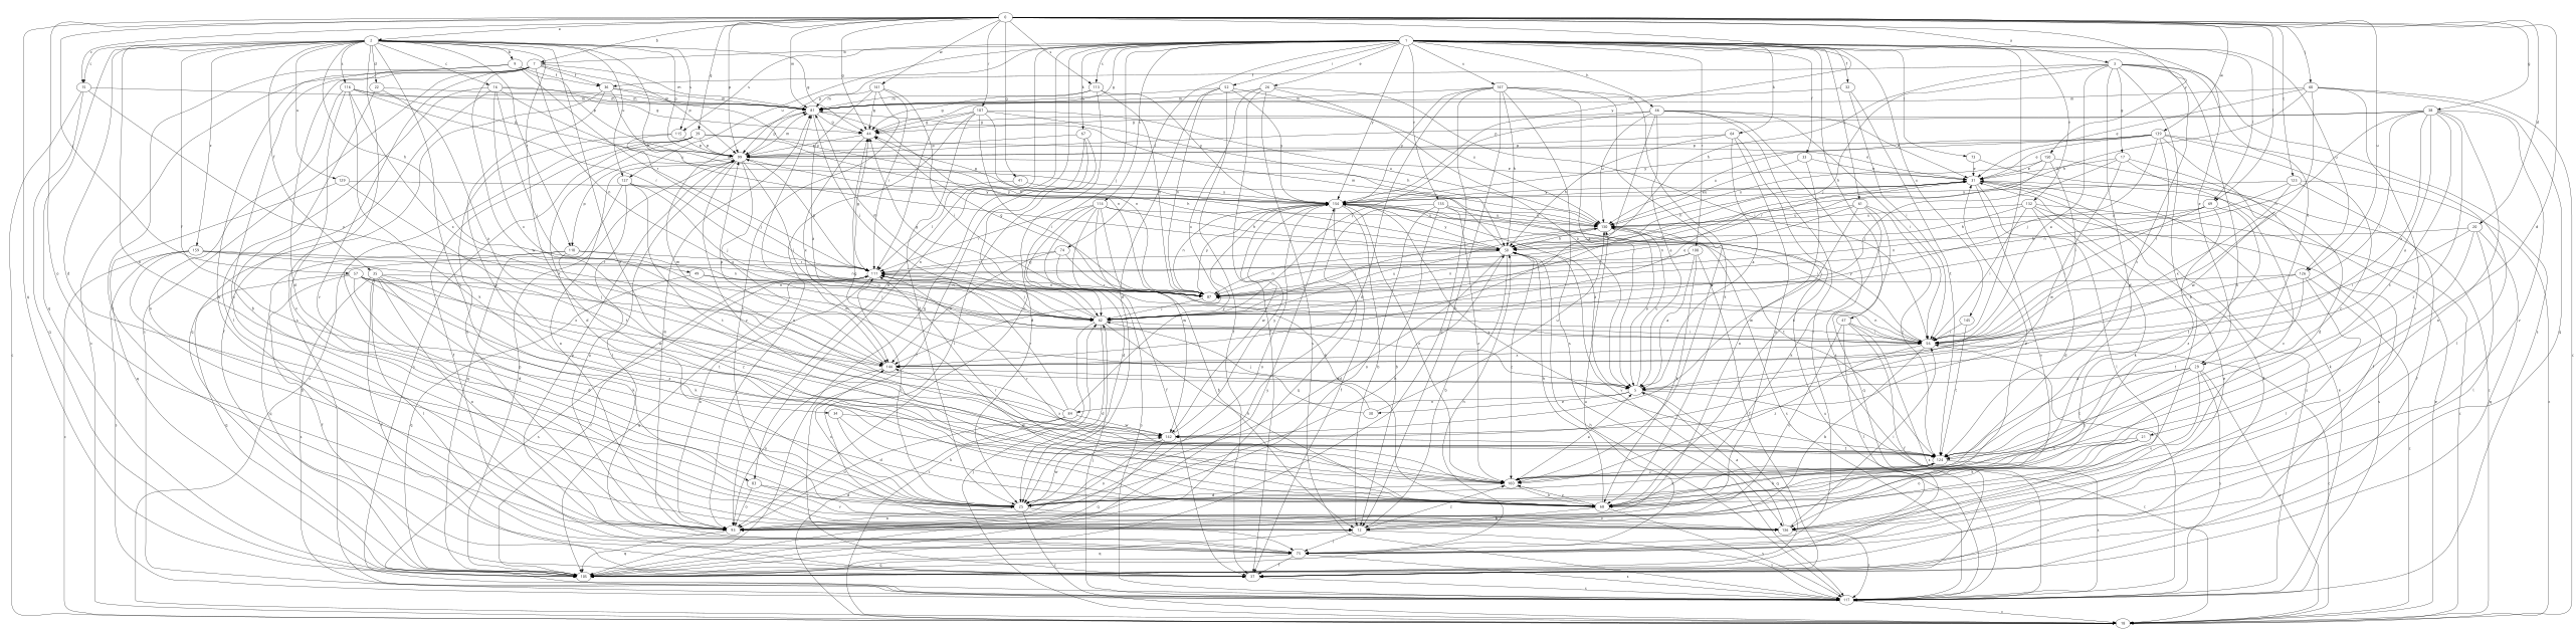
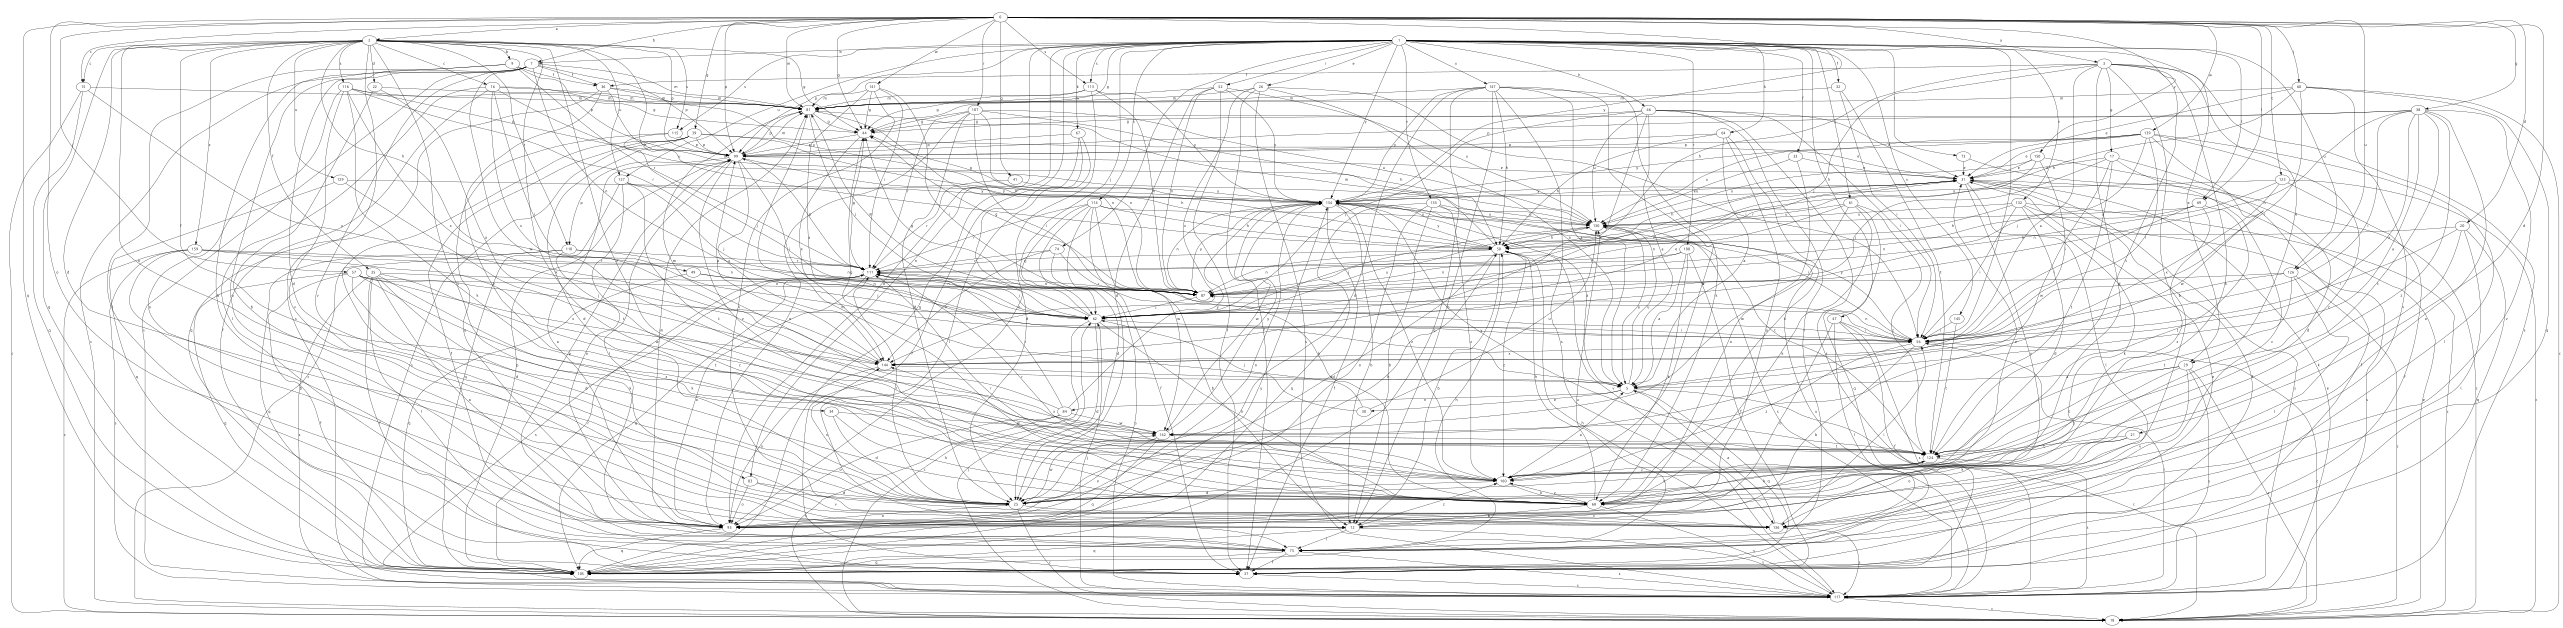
  strict digraph {
    fontname=Ubuntu
    node [fontname=Ubuntu]
    edge [fontname=Ubuntu]
    0
    2
    3
    7
    15
    20
    21
    38
    39
    41
    44
    57
    60
    69
    81
    93
    99
    105
    107
    113
    123
    126
    139
    141
    150
    154
    83
    115
    127
    9
    16
    22
    25
    34
    35
    49
    50
    68
    110
    116
    117
    129
    136
    159
    160
    29
    62
    5
    12
    17
    36
    124
    18
    142
    n55 [label=144]
    56
    75
    87
    37
    31
    111
    130
    1
    26
    32
    33
    46
    47
    52
    61
    64
    67
    73
    74
    108
    114
    132
    135
    145
    147
    30
    84
    0 -> 2 [label=a]
    0 -> 3 [label=a]
    0 -> 7 [label=b]
    0 -> 15 [label=c]
    0 -> 20 [label=d]
    0 -> 21 [label=d]
    0 -> 38 [label=g]
    0 -> 39 [label=g]
    0 -> 41 [label=g]
    0 -> 44 [label=g]
    0 -> 57 [label=j]
    0 -> 60 [label=j]
    0 -> 69 [label=l]
    0 -> 81 [label=m]
    0 -> 93 [label=o]
    0 -> 99 [label=p]
    0 -> 105 [label=q]
    0 -> 107 [label=r]
    0 -> 113 [label=s]
    0 -> 123 [label=t]
    0 -> 126 [label=u]
    0 -> 139 [label=w]
    0 -> 141 [label=w]
    0 -> 150 [label=y]
    0 -> 154 [label=y]
    2 -> 15 [label=c]
    2 -> 44 [label=g]
    2 -> 99 [label=p]
    2 -> 105 [label=q]
    2 -> 83 [label=n]
    2 -> 115 [label=s]
    2 -> 127 [label=u]
    2 -> 9 [label=b]
    2 -> 16 [label=c]
    2 -> 22 [label=d]
    2 -> 25 [label=d]
    2 -> 34 [label=f]
    2 -> 35 [label=f]
    2 -> 49 [label=h]
    2 -> 50 [label=h]
    2 -> 68 [label=k]
    2 -> 110 [label=r]
    2 -> 116 [label=s]
    2 -> 117 [label=s]
    2 -> 129 [label=u]
    2 -> 136 [label=v]
    2 -> 159 [label=z]
    2 -> 160 [label=z]
    3 -> 25 [label=d]
    3 -> 50 [label=h]
    3 -> 68 [label=k]
    3 -> 117 [label=s]
    3 -> 29 [label=e]
    3 -> 62 [label=j]
    3 -> 5 [label=a]
    3 -> 12 [label=b]
    3 -> 17 [label=g]
    3 -> 36 [label=f]
    3 -> 124 [label=t]
    7 -> 81 [label=m]
    7 -> 93 [label=o]
    7 -> 99 [label=p]
    7 -> 25 [label=d]
    7 -> 117 [label=s]
    7 -> 136 [label=v]
    7 -> 62 [label=n]
    7 -> 36 [label=f]
    7 -> 18 [label=c]
    7 -> 142 [label=w]
    15 -> 81 [label=m]
    15 -> 105 [label=q]
    15 -> 18 [label=c]
    15 -> n55 [label=x]
    20 -> 105 [label=q]
    20 -> 50 [label=h]
    20 -> 68 [label=k]
    20 -> 56 [label=i]
    20 -> 75 [label=l]
    21 -> 93 [label=o]
    21 -> 68 [label=k]
    21 -> 124 [label=t]
    38 -> 44 [label=g]
    38 -> 93 [label=o]
    38 -> 99 [label=p]
    38 -> 136 [label=v]
    38 -> 160 [label=z]
    38 -> 5 [label=a]
    38 -> 124 [label=t]
    38 -> n55 [label=x]
    38 -> 56 [label=i]
    38 -> 87 [label=n]
    39 -> 99 [label=p]
    39 -> 25 [label=d]
    39 -> 50 [label=h]
    39 -> 117 [label=s]
    39 -> 18 [label=c]
    39 -> 37 [label=f]
    39 -> 31 [label=e]
    41 -> 154 [label=y]
-   41 -> 111 [label=l]
+   41 -> 111 [label=r]
    44 -> 99 [label=p]
    44 -> n55 [label=x]
    57 -> 105 [label=q]
    57 -> 68 [label=k]
    57 -> 160 [label=z]
    57 -> 62 [label=j]
    57 -> n55 [label=x]
    57 -> 87 [label=n]
    57 -> 37 [label=f]
    60 -> 81 [label=m]
    60 -> 105 [label=q]
    60 -> 50 [label=h]
    60 -> 136 [label=v]
    60 -> 18 [label=c]
    60 -> 56 [label=i]
    60 -> 31 [label=e]
    69 -> 160 [label=z]
    69 -> 124 [label=t]
    69 -> 56 [label=i]
    69 -> 87 [label=n]
    69 -> 130 [label=u]
    81 -> 44 [label=g]
    81 -> 99 [label=p]
    81 -> 62 [label=j]
    81 -> 87 [label=n]
    93 -> 105 [label=q]
    99 -> 81 [label=m]
    99 -> 93 [label=o]
    99 -> 50 [label=h]
    99 -> 110 [label=p]
    99 -> 160 [label=z]
    99 -> n55 [label=x]
    99 -> 56 [label=i]
    99 -> 75 [label=l]
    99 -> 31 [label=e]
    105 -> 99 [label=p]
    105 -> 154 [label=y]
    105 -> 31 [label=e]
    105 -> 111 [label=r]
    105 -> 130 [label=u]
    107 -> 44 [label=g]
    107 -> 93 [label=o]
    107 -> 25 [label=d]
    107 -> 50 [label=h]
    107 -> 56 [label=i]
    107 -> 87 [label=n]
    107 -> 111 [label=r]
    107 -> 130 [label=u]
    113 -> 44 [label=g]
    113 -> 81 [label=m]
    113 -> 93 [label=o]
    113 -> 154 [label=y]
    113 -> 87 [label=n]
    123 -> 154 [label=y]
    123 -> 18 [label=c]
    123 -> n55 [label=x]
    123 -> 87 [label=n]
    123 -> 37 [label=f]
    126 -> 124 [label=t]
    126 -> 18 [label=c]
    126 -> 56 [label=i]
    126 -> 75 [label=l]
    126 -> 87 [label=n]
    139 -> 99 [label=p]
    139 -> 154 [label=y]
    139 -> 160 [label=z]
    139 -> 62 [label=j]
    139 -> 142 [label=w]
    139 -> 56 [label=i]
    139 -> 75 [label=l]
    139 -> 31 [label=e]
    139 -> 130 [label=u]
    141 -> 44 [label=g]
    141 -> 81 [label=m]
    141 -> 136 [label=v]
    141 -> 5 [label=a]
    141 -> 56 [label=i]
    141 -> 111 [label=r]
    150 -> 25 [label=d]
    150 -> 56 [label=i]
    150 -> 31 [label=e]
    150 -> 111 [label=r]
    150 -> 130 [label=u]
    154 -> 44 [label=g]
    154 -> 93 [label=o]
    154 -> 160 [label=z]
    154 -> 5 [label=a]
    154 -> 12 [label=b]
    154 -> 142 [label=w]
    154 -> 56 [label=i]
    154 -> 87 [label=n]
    154 -> 37 [label=f]
    154 -> 31 [label=e]
    154 -> 130 [label=u]
    83 -> 93 [label=o]
    83 -> 25 [label=d]
    83 -> 136 [label=v]
    115 -> 93 [label=o]
    115 -> 99 [label=p]
    115 -> 62 [label=j]
    127 -> 93 [label=o]
    127 -> 105 [label=q]
    127 -> 154 [label=y]
    127 -> 62 [label=j]
    127 -> 124 [label=t]
    9 -> 99 [label=p]
    9 -> 12 [label=b]
    9 -> 36 [label=f]
    9 -> 75 [label=l]
    9 -> 111 [label=r]
    16 -> 44 [label=g]
    16 -> 81 [label=m]
    16 -> n55 [label=x]
    16 -> 56 [label=i]
    16 -> 75 [label=l]
    16 -> 37 [label=f]
    16 -> 130 [label=u]
    22 -> 81 [label=m]
    22 -> 5 [label=a]
    22 -> 12 [label=b]
    25 -> 93 [label=o]
    25 -> 50 [label=h]
    25 -> 136 [label=v]
    25 -> 124 [label=t]
    25 -> 18 [label=c]
    25 -> 142 [label=w]
    25 -> n55 [label=x]
    25 -> 111 [label=r]
    34 -> 25 [label=d]
    34 -> 68 [label=k]
    34 -> 142 [label=w]
    35 -> 93 [label=o]
    35 -> 25 [label=d]
    35 -> 68 [label=k]
    35 -> 117 [label=s]
    35 -> 124 [label=t]
    35 -> 75 [label=l]
    35 -> 87 [label=n]
    35 -> 37 [label=f]
    49 -> 105 [label=q]
    49 -> 62 [label=j]
    49 -> 87 [label=n]
    50 -> 81 [label=m]
    50 -> 154 [label=y]
    50 -> 25 [label=d]
    50 -> 136 [label=v]
    50 -> 160 [label=z]
    50 -> 12 [label=b]
    50 -> 87 [label=n]
    50 -> 111 [label=r]
    68 -> 81 [label=m]
    68 -> 50 [label=h]
    68 -> 117 [label=s]
    68 -> 160 [label=z]
    68 -> 12 [label=b]
    68 -> 31 [label=e]
    68 -> 111 [label=r]
    110 -> 105 [label=q]
    110 -> 25 [label=d]
    110 -> 160 [label=z]
    110 -> 87 [label=n]
    110 -> 111 [label=r]
    116 -> 81 [label=m]
    116 -> 93 [label=o]
    116 -> 99 [label=p]
    116 -> 68 [label=k]
    116 -> 136 [label=v]
    116 -> n55 [label=x]
    116 -> 111 [label=r]
    117 -> 50 [label=h]
    117 -> 62 [label=j]
    117 -> 18 [label=c]
    117 -> 56 [label=i]
    117 -> 31 [label=e]
    117 -> 130 [label=u]
    129 -> 105 [label=q]
    129 -> 154 [label=y]
    129 -> 124 [label=t]
    136 -> 117 [label=s]
    136 -> 5 [label=a]
    136 -> 56 [label=i]
    159 -> 117 [label=s]
    159 -> 12 [label=b]
    159 -> 18 [label=c]
    159 -> 142 [label=w]
    159 -> 87 [label=n]
    159 -> 111 [label=r]
    160 -> 25 [label=d]
    160 -> 68 [label=k]
    160 -> 5 [label=a]
    160 -> 111 [label=r]
    29 -> 117 [label=s]
    29 -> 136 [label=v]
    29 -> 160 [label=z]
    29 -> 5 [label=a]
    29 -> 124 [label=t]
    29 -> 18 [label=c]
    62 -> 44 [label=g]
    62 -> 81 [label=m]
    62 -> 25 [label=d]
    62 -> 68 [label=k]
    62 -> 18 [label=c]
    62 -> 56 [label=i]
    62 -> 31 [label=e]
    62 -> 130 [label=u]
    5 -> 105 [label=q]
    5 -> 18 [label=c]
    5 -> 130 [label=u]
    5 -> 30 [label=e]
    5 -> 84 [label=n]
    12 -> 105 [label=q]
    12 -> 117 [label=s]
    12 -> 160 [label=z]
    12 -> 75 [label=l]
    17 -> 136 [label=v]
    17 -> 62 [label=j]
+   17 -> 124 [label=t]
    17 -> 142 [label=w]
    17 -> 37 [label=f]
    17 -> 31 [label=e]
    36 -> 81 [label=m]
    36 -> 105 [label=q]
    36 -> 154 [label=y]
    36 -> 160 [label=z]
    36 -> 130 [label=u]
    124 -> 154 [label=y]
    124 -> 68 [label=k]
    124 -> 117 [label=s]
    124 -> 160 [label=z]
    124 -> n55 [label=x]
    18 -> 62 [label=j]
    18 -> 31 [label=e]
    142 -> 93 [label=o]
    142 -> 105 [label=q]
    142 -> 154 [label=y]
    142 -> 124 [label=t]
    n55 -> 93 [label=o]
    n55 -> 99 [label=p]
    n55 -> 5 [label=a]
    56 -> 154 [label=y]
    56 -> 160 [label=z]
    56 -> 12 [label=b]
    56 -> 18 [label=c]
    56 -> n55 [label=x]
    56 -> 87 [label=n]
    75 -> 81 [label=m]
    75 -> 99 [label=p]
    75 -> 105 [label=q]
    75 -> 50 [label=h]
    75 -> 117 [label=s]
    75 -> 37 [label=f]
    87 -> 44 [label=g]
    87 -> 154 [label=y]
    87 -> 62 [label=j]
    87 -> 111 [label=r]
    37 -> 117 [label=s]
    31 -> 154 [label=y]
    31 -> 50 [label=h]
    31 -> 117 [label=s]
    31 -> 136 [label=v]
    31 -> 75 [label=l]
    31 -> 87 [label=n]
    31 -> 37 [label=f]
    111 -> 44 [label=g]
    111 -> 93 [label=o]
    111 -> 99 [label=p]
    111 -> 105 [label=q]
    111 -> 117 [label=s]
    111 -> 62 [label=j]
    111 -> 87 [label=n]
    130 -> 50 [label=h]
    130 -> 117 [label=s]
    130 -> 62 [label=j]
    130 -> 5 [label=a]
    1 -> 7 [label=b]
    1 -> 44 [label=g]
    1 -> 69 [label=l]
    1 -> 93 [label=o]
    1 -> 99 [label=p]
    1 -> 105 [label=q]
    1 -> 113 [label=s]
    1 -> 126 [label=u]
    1 -> 154 [label=y]
    1 -> 83 [label=n]
    1 -> 115 [label=s]
    1 -> 127 [label=u]
    1 -> 29 [label=e]
    1 -> 62 [label=j]
    1 -> 56 [label=i]
    1 -> 26 [label=e]
    1 -> 32 [label=f]
    1 -> 33 [label=f]
    1 -> 46 [label=h]
    1 -> 47 [label=h]
    1 -> 52 [label=i]
    1 -> 61 [label=j]
    1 -> 64 [label=k]
    1 -> 67 [label=k]
    1 -> 73 [label=l]
    1 -> 74 [label=l]
    1 -> 108 [label=r]
    1 -> 114 [label=s]
    1 -> 132 [label=v]
    1 -> 135 [label=v]
    1 -> 145 [label=x]
    1 -> 147 [label=x]
    26 -> 81 [label=m]
    26 -> 117 [label=s]
    26 -> 5 [label=a]
    26 -> n55 [label=x]
    26 -> 56 [label=i]
    26 -> 37 [label=f]
    32 -> 81 [label=m]
    32 -> 124 [label=t]
    32 -> 56 [label=i]
    33 -> 93 [label=o]
    33 -> 31 [label=e]
    33 -> 130 [label=u]
    46 -> 44 [label=g]
    46 -> 117 [label=s]
    46 -> 62 [label=j]
    46 -> 5 [label=a]
    46 -> n55 [label=x]
    46 -> 56 [label=i]
    46 -> 75 [label=l]
    46 -> 31 [label=e]
    46 -> 130 [label=u]
    47 -> 93 [label=o]
    47 -> 117 [label=s]
    47 -> 56 [label=i]
    47 -> 75 [label=l]
    47 -> 37 [label=f]
    52 -> 81 [label=m]
    52 -> 154 [label=y]
    52 -> 25 [label=d]
    52 -> 87 [label=n]
    52 -> 37 [label=f]
    52 -> 130 [label=u]
    61 -> 105 [label=q]
    61 -> 68 [label=k]
    61 -> 124 [label=t]
    61 -> 142 [label=w]
    61 -> 87 [label=n]
    61 -> 130 [label=u]
    64 -> 93 [label=o]
    64 -> 99 [label=p]
    64 -> 50 [label=h]
    64 -> 68 [label=k]
    64 -> 5 [label=a]
    67 -> 99 [label=p]
    67 -> 25 [label=d]
    67 -> 75 [label=l]
    67 -> 37 [label=f]
    73 -> 18 [label=c]
    73 -> 31 [label=e]
    74 -> 117 [label=s]
    74 -> 12 [label=b]
    74 -> n55 [label=x]
    74 -> 111 [label=r]
    108 -> 68 [label=k]
    108 -> 5 [label=a]
    108 -> 87 [label=n]
    108 -> 37 [label=f]
    108 -> 111 [label=r]
    114 -> 25 [label=d]
    114 -> 50 [label=h]
    114 -> 68 [label=k]
    114 -> 62 [label=j]
    114 -> 142 [label=w]
    114 -> 37 [label=f]
    114 -> 111 [label=r]
    114 -> 130 [label=u]
    132 -> 25 [label=d]
    132 -> 50 [label=h]
    132 -> 68 [label=k]
    132 -> 117 [label=s]
    132 -> 18 [label=c]
    132 -> 56 [label=i]
    132 -> 130 [label=u]
    135 -> 93 [label=o]
    135 -> 105 [label=q]
    135 -> 160 [label=z]
    135 -> 12 [label=b]
    135 -> 124 [label=t]
    135 -> 130 [label=u]
    145 -> 124 [label=t]
    145 -> 56 [label=i]
    147 -> 81 [label=m]
    147 -> 105 [label=q]
    147 -> 154 [label=y]
    147 -> 25 [label=d]
    147 -> 50 [label=h]
    147 -> 68 [label=k]
    147 -> 117 [label=s]
    147 -> 160 [label=z]
    147 -> 5 [label=a]
    147 -> 12 [label=b]
    30 -> 44 [label=g]
    30 -> 62 [label=j]
    30 -> 130 [label=u]
    84 -> 81 [label=m]
    84 -> 93 [label=o]
    84 -> 154 [label=y]
    84 -> 18 [label=c]
    84 -> 142 [label=w]
    84 -> 111 [label=r]
  }
